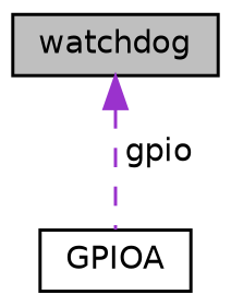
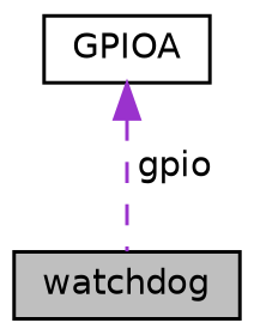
  digraph {
    node [color=black fontname=Helvetica fontsize=10 shape=record style=filled]
    n1 [fillcolor=grey75 fontcolor=black height=0.2 label=watchdog width=0.4]
    n2 [fillcolor=white height=0.2 label=GPIOA width=0.4]
-   n1 -> n2 [color=darkorchid3 dir=back fontname=Helvetica fontsize=10 label=" gpio" labelfontname=Helvetica labelfontsize=10 style=dashed]
+   n2 -> n1 [color=darkorchid3 dir=back fontname=Helvetica fontsize=10 label=" gpio" labelfontname=Helvetica labelfontsize=10 style=dashed]
  }
